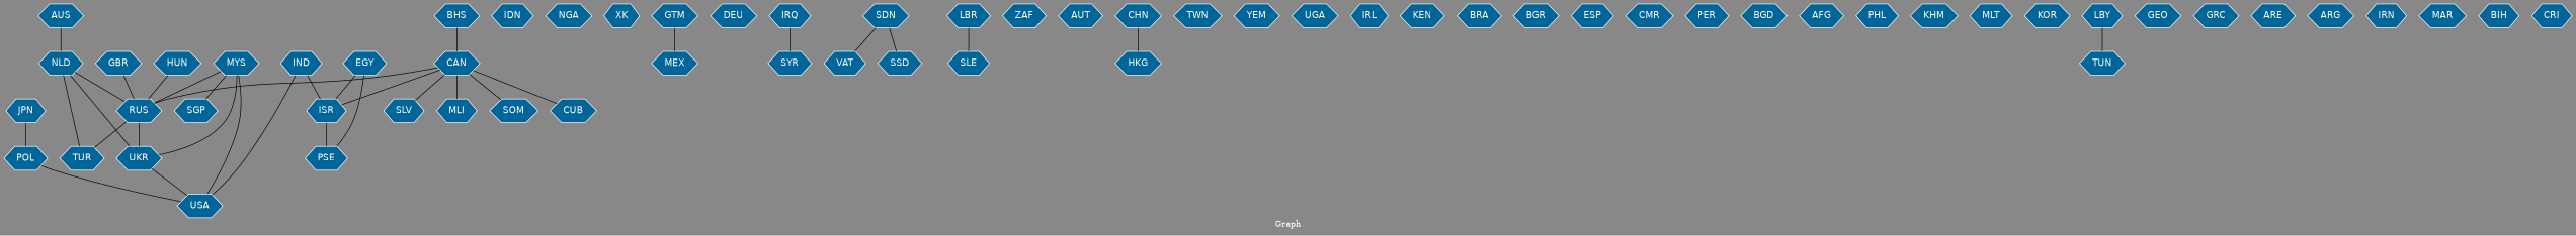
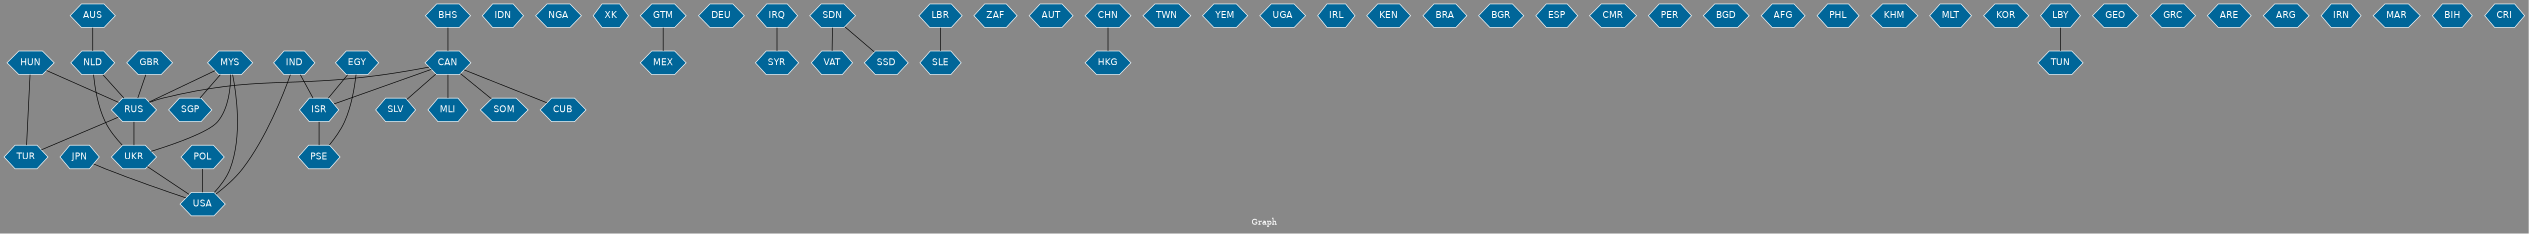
  graph {
    bgcolor="#888888"
    fontcolor=white
    fontsize=12
    label="Graph"
    node [color=white fillcolor="#006699" fontcolor=white fontname=Helvetica shape=hexagon style=filled]
    edge [arrowhead=open color=black fontcolor=white fontname=Courier fontsize=12 weight=1]
    n1 [label=UKR]
    n2 [label=USA]
    n3 [label=NLD]
    n4 [label=RUS]
    n5 [label=TUR]
    n6 [label=IND]
    n7 [label=ISR]
    n8 [label=PSE]
    n9 [label=IDN]
    n10 [label=NGA]
    n11 [label=XK]
    n12 [label=MEX]
    n13 [label=DEU]
    n14 [label=SYR]
    n15 [label=VAT]
    n16 [label=SLE]
    n17 [label=ZAF]
    n18 [label=LBR]
    n19 [label=EGY]
    n20 [label=AUT]
    n21 [label=JPN]
    n22 [label=MYS]
    n23 [label=SGP]
    n24 [label=IRQ]
    n25 [label=HKG]
    n26 [label=TWN]
    n27 [label=GTM]
    n28 [label=CAN]
    n29 [label=SLV]
    n30 [label=MLI]
    n31 [label=SOM]
    n32 [label=CUB]
    n33 [label=YEM]
    n34 [label=GBR]
    n35 [label=UGA]
    n36 [label=IRL]
    n37 [label=CHN]
    n38 [label=SSD]
    n39 [label=SDN]
    n40 [label=KEN]
    n41 [label=BRA]
    n42 [label=BGR]
    n43 [label=ESP]
    n44 [label=CMR]
    n45 [label=PER]
    n46 [label=BGD]
    n47 [label=AFG]
    n48 [label=PHL]
    n49 [label=KHM]
    n50 [label=MLT]
    n51 [label=KOR]
    n52 [label=LBY]
    n53 [label=TUN]
    n54 [label=GEO]
    n55 [label=POL]
    n56 [label=GRC]
    n57 [label=ARE]
    n58 [label=ARG]
    n59 [label=BHS]
    n60 [label=HUN]
    n61 [label=IRN]
    n62 [label=MAR]
    n63 [label=AUS]
    n64 [label=BIH]
    n65 [label=CRI]
    n1 -- n2
    n3 -- n1 [weight=4]
    n3 -- n4
    n4 -- n1 [weight=16]
    n4 -- n5
    n6 -- n2
    n6 -- n7
    n7 -- n8 [weight=66]
    n18 -- n16
    n19 -- n7
    n19 -- n8 [weight=2]
-   n21 -- n55
+   n21 -- n2
    n22 -- n1 [weight=8]
    n22 -- n2
    n22 -- n4
    n22 -- n23
    n24 -- n14 [weight=2]
    n27 -- n12
    n28 -- n4
    n28 -- n7 [weight=2]
    n28 -- n29
    n28 -- n30 [weight=3]
    n28 -- n31
    n28 -- n32 [weight=2]
    n34 -- n4
    n37 -- n25
    n39 -- n15
    n39 -- n38
    n52 -- n53
    n55 -- n2
    n59 -- n28
    n60 -- n4
-   n3 -- n5
+   n60 -- n5
    n63 -- n3
  }
